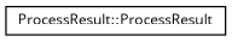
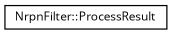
  digraph {
    rankdir=LR
    fontname="Open Sans"
-   n1 [color=black fillcolor=white fontname="Open Sans" fontsize=10 height=0.2 label="ProcessResult::ProcessResult" shape=record style=filled width=0.4]
+   n1 [color=black fillcolor=white fontname="Open Sans" fontsize=10 height=0.2 label="NrpnFilter::ProcessResult" shape=record style=filled width=0.4]
  }
